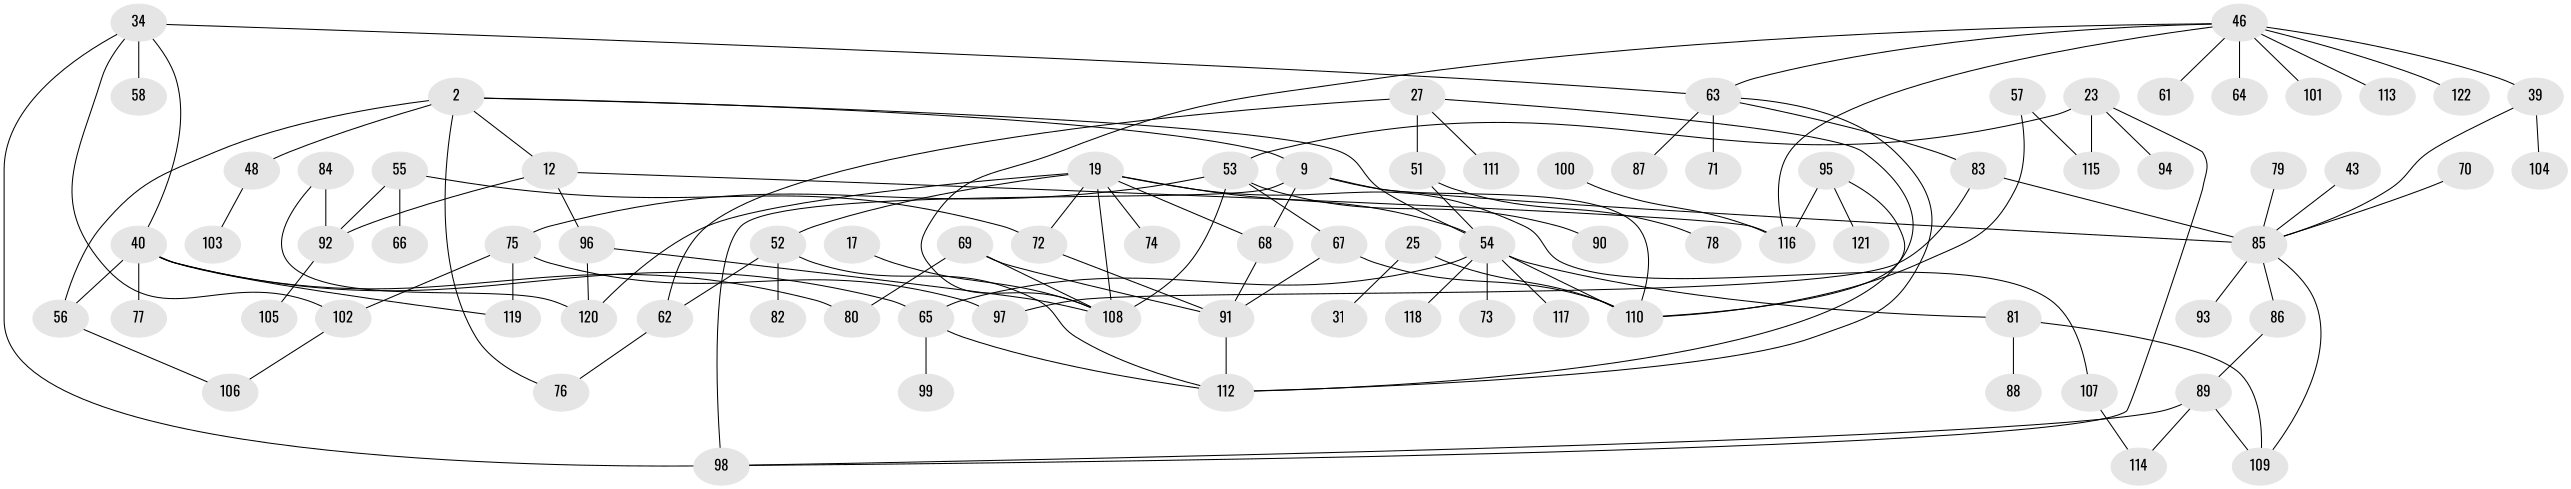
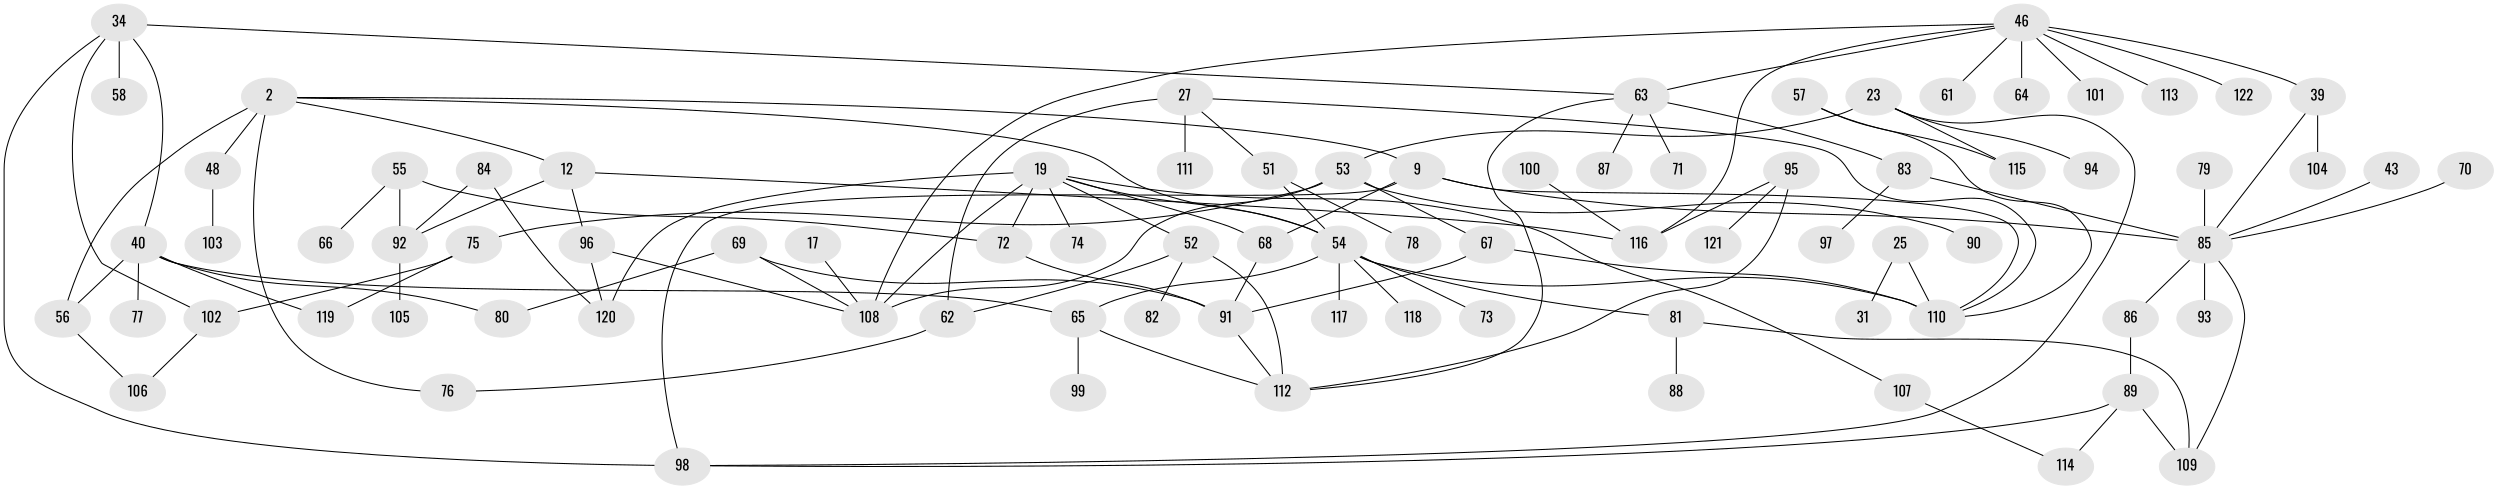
  graph {
    fontname=Oswald
    node [color=gray90 fontname=Oswald style=filled]
    edge [fontname=Oswald]
    9 [super="+3"]
    68
    85 [super="+26+37"]
    98 [super="+11"]
    110 [super="+59"]
    2
    12
    48
    54 [super="+5+10+20"]
    56 [super="+1"]
    76
    92 [super="+33"]
    96
    116 [super="+18+50"]
    103
    65 [super="+44"]
    73
    81
    117
    118
    106 [super="+28"]
    91 [super="+35"]
    109
    86
    93 [super="+39"]
    105
    108 [super="+15+22"]
    120 [super="+60"]
    17
    19 [super="+13"]
    52
    72 [super="+30"]
    74
    107
    62 [super="+38"]
    82
    112
    114
    53 [super="+24"]
    67 [super="+32"]
    75
    90
    23
    94
    115
    25
    31
    27
    51
    111
    78
    40 [super="+8+21"]
    77
    80
    119
    34
    58
    63
    102
    71
    83
    87
    99
    43
    46 [super="+36+41"]
    n66 [label=39]
    61
    64
    101
    113
    122
    104
    97
    88
    55 [super="+47"]
    66
    57
    69
    70
    79
    84 [super="+45"]
    89
    95
    121
    100
    9 -- 68
    9 -- 85 [weight=3]
    9 -- 98 [weight=2]
    9 -- 110
    68 -- 91
    85 -- 109
    85 -- 86
    85 -- 93 [weight=2]
    2 -- 9
    2 -- 12
    2 -- 48
    2 -- 54
    2 -- 56 [weight=2]
    2 -- 76
    12 -- 92 [weight=2]
    12 -- 96
    12 -- 116 [weight=2]
    48 -- 103
    54 -- 110 [weight=2]
    54 -- 65
    54 -- 73
    54 -- 81
    54 -- 117
    54 -- 118
    56 -- 106
    92 -- 105
    96 -- 108
    96 -- 120
    65 -- 112
    65 -- 99
    81 -- 109
    81 -- 88
    91 -- 112
    86 -- 89
    17 -- 108
    19 -- 68
    19 -- 54
    19 -- 108 [weight=2]
    19 -- 120 [weight=2]
    19 -- 52
    19 -- 72
    19 -- 74
    19 -- 107
    52 -- 62
    52 -- 82
    52 -- 112
    72 -- 91
    107 -- 114
    62 -- 76
    53 -- 108
    53 -- 67
    53 -- 75
    53 -- 90
    67 -- 110
    67 -- 91
    75 -- 119
    75 -- 102
-   75 -- 97
    23 -- 98
    23 -- 53
    23 -- 94
    23 -- 115
    25 -- 110
    25 -- 31
    27 -- 110
    27 -- 62 [weight=2]
    27 -- 51
    27 -- 111
    51 -- 54
    51 -- 78
    40 -- 56
    40 -- 65
    40 -- 77
    40 -- 80
    40 -- 119
    34 -- 98
    34 -- 40
    34 -- 58
    34 -- 63
    34 -- 102
    63 -- 112
    63 -- 71
    63 -- 83
    63 -- 87
    102 -- 106
    83 -- 85
    83 -- 97
    43 -- 85
    46 -- 116
    46 -- 108
    46 -- 63
    46 -- n66
    46 -- 61
    46 -- 64
    46 -- 101
    46 -- 113
    46 -- 122
    n66 -- 85
    n66 -- 104
    55 -- 92
    55 -- 72
    55 -- 66
    57 -- 110
    57 -- 115
    69 -- 91
    69 -- 108
    69 -- 80
    70 -- 85
    79 -- 85
    84 -- 92
    84 -- 120
    89 -- 98
    89 -- 109
    89 -- 114
    95 -- 116
    95 -- 112
    95 -- 121
    100 -- 116
  }
